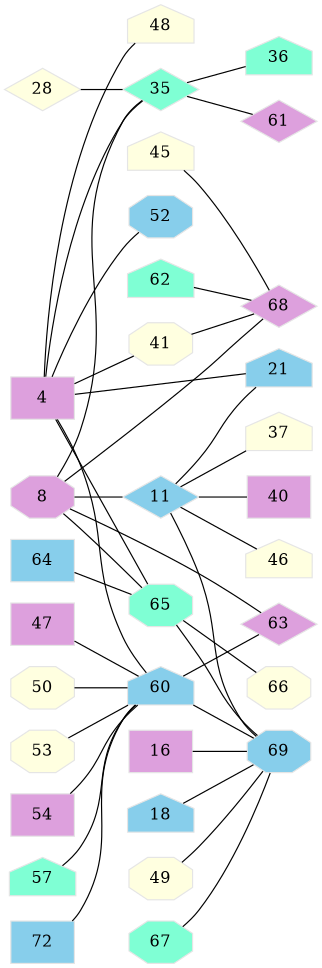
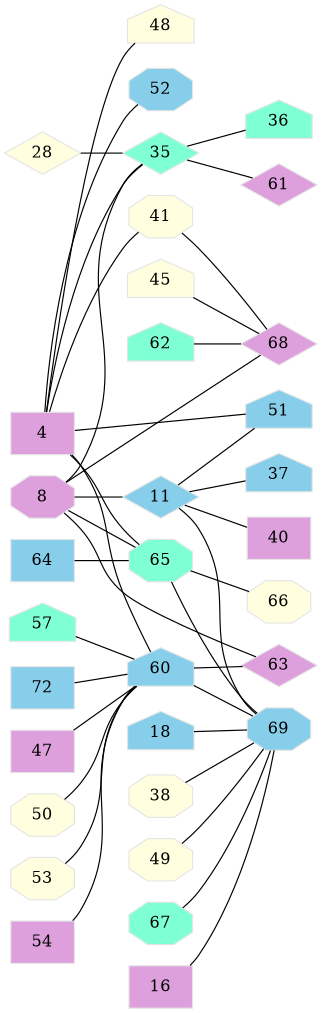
  graph {
    rankdir=LR
    node [color=gray90 fillcolor=lightyellow shape=octagon style=filled]
    35 [fillcolor=aquamarine shape=diamond super="+9"]
    36 [fillcolor=aquamarine shape=house]
    61 [fillcolor=plum shape=diamond]
    4 [fillcolor=plum shape=box]
    41 [super="+19+26"]
    48 [shape=house super="+17"]
-   51 [fillcolor=skyblue shape=house super="+32" label=21]
+   51 [fillcolor=skyblue shape=house super="+32"]
    52 [fillcolor=skyblue super="+21"]
    60 [fillcolor=skyblue shape=house super="+39+44+20"]
    65 [fillcolor=aquamarine super="+58+56"]
    68 [fillcolor=plum shape=diamond super="+2+24"]
    69 [fillcolor=skyblue super="+59+12"]
    63 [fillcolor=plum shape=diamond]
    66
    8 [fillcolor=plum super="+7+3"]
    11 [fillcolor=skyblue shape=diamond]
-   37 [shape=house]
+   37 [fillcolor=skyblue shape=house]
    40 [fillcolor=plum shape=box]
-   46 [shape=house]
    16 [fillcolor=plum shape=box]
    18 [fillcolor=skyblue shape=house]
    28 [shape=diamond]
+   38
    n24 [fillcolor=skyblue label=72 shape=box]
    45 [shape=house super="+43"]
    47 [fillcolor=plum shape=box]
    49
    50 [super="+31"]
    53
    54 [fillcolor=plum shape=box]
    57 [fillcolor=aquamarine shape=house]
    62 [fillcolor=aquamarine shape=house]
    64 [fillcolor=skyblue shape=box]
    67 [fillcolor=aquamarine]
    35 -- 36
    35 -- 61
    4 -- 35 [weight=2]
    4 -- 41
    4 -- 48
    4 -- 51 [weight=2]
    4 -- 52
    4 -- 60 [weight=2]
    4 -- 65 [weight=2]
    41 -- 68
    60 -- 69 [weight=3]
    60 -- 63
    65 -- 69
    65 -- 66
    8 -- 35 [weight=2]
    8 -- 65 [weight=4]
    8 -- 68 [weight=2]
    8 -- 63 [weight=2]
    8 -- 11 [weight=2]
    11 -- 51
    11 -- 69 [weight=2]
    11 -- 37
    11 -- 40
-   11 -- 46
    16 -- 69
    18 -- 69
    28 -- 35
+   38 -- 69
    n24 -- 60
    45 -- 68
    47 -- 60
    49 -- 69
    50 -- 60
    53 -- 60
    54 -- 60
    57 -- 60
    62 -- 68
    64 -- 65
    67 -- 69
  }
